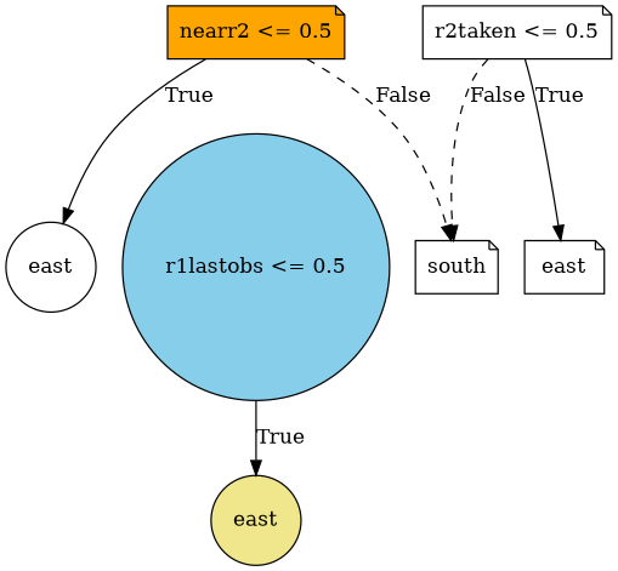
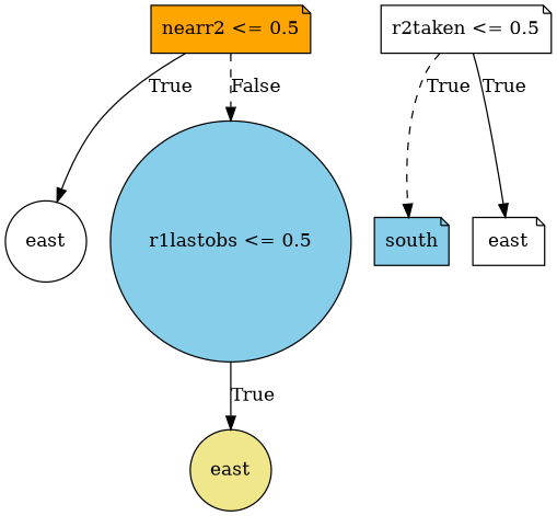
  digraph {
    node [fillcolor=white shape=note style=filled]
    n1 [fillcolor=orange label="nearr2 <= 0.5"]
    n2 [label=east shape=circle]
    n3 [fillcolor=skyblue label="r1lastobs <= 0.5" shape=circle]
    n4 [fillcolor=khaki label=east shape=circle]
    n5 [label="r2taken <= 0.5"]
    n6 [label=east]
-   n7 [label=south]
+   n7 [fillcolor=skyblue label=south]
    n1 -> n2 [label=True]
-   n1 -> n7 [label=False style=dashed]
+   n1 -> n3 [label=False style=dashed]
    n3 -> n4 [label=True]
    n5 -> n6 [label=True]
-   n5 -> n7 [label=False style=dashed]
+   n5 -> n7 [label=True style=dashed]
  }
